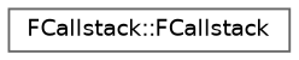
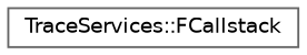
  digraph {
    rankdir=LR
-   n1 [color=grey40 fillcolor=white fontname=Helvetica fontsize=10 height=0.2 label="FCallstack::FCallstack" shape=box style=filled width=0.4]
+   n1 [color=grey40 fillcolor=white fontname=Helvetica fontsize=10 height=0.2 label="TraceServices::FCallstack" shape=box style=filled width=0.4]
  }
